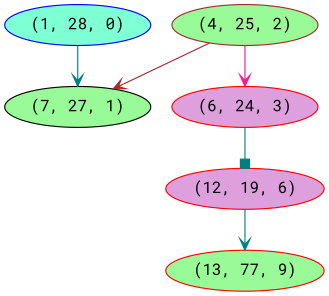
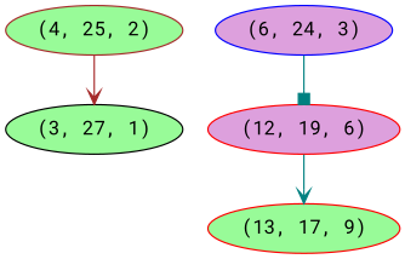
  digraph {
    fontname="Roboto Mono"
    node [color=blue fillcolor=palegreen fontname="Roboto Mono" style=filled]
    edge [arrowhead=vee color=teal fontname="Roboto Mono"]
-   "(1, 28, 0)" [fillcolor=aquamarine]
-   "(3, 27, 1)" [color=black label="(7, 27, 1)"]
+   "(3, 27, 1)" [color=black]
    "(4, 25, 2)" [color=brown]
-   "(6, 24, 3)" [color=red fillcolor=plum]
+   "(6, 24, 3)" [fillcolor=plum]
    n5 [color=red fillcolor=plum label="(12, 19, 6)"]
-   "(13, 17, 9)" [color=red label="(13, 77, 9)"]
-   "(1, 28, 0)" -> "(3, 27, 1)"
+   "(13, 17, 9)" [color=red]
    "(4, 25, 2)" -> "(3, 27, 1)" [color=brown]
-   "(4, 25, 2)" -> "(6, 24, 3)" [color=deeppink]
    "(6, 24, 3)" -> n5 [arrowhead=box]
    n5 -> "(13, 17, 9)"
  }
